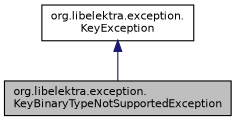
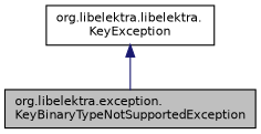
  digraph {
    node [color=black fontname=Helvetica fontsize=10 shape=record style=filled]
    n1 [fillcolor=grey75 fontcolor=black height=0.2 label="org.libelektra.exception.\lKeyBinaryTypeNotSupportedException" width=0.4]
-   n2 [fillcolor=white height=0.2 label="org.libelektra.exception.\lKeyException" width=0.4]
+   n2 [fillcolor=white height=0.2 label="org.libelektra.libelektra.\lKeyException" width=0.4]
    n2 -> n1 [color=midnightblue dir=back fontname=Helvetica fontsize=10 labelfontname=Helvetica labelfontsize=10 style=solid]
  }
